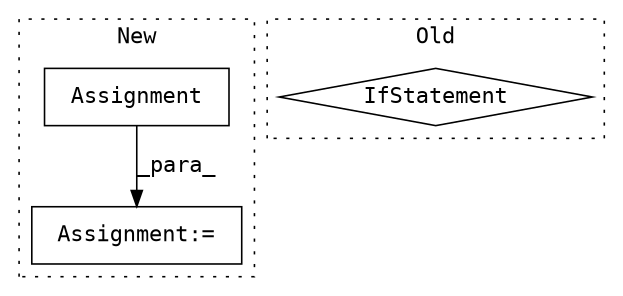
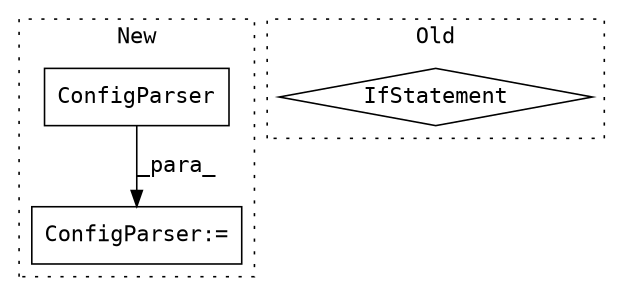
  digraph {
    fontname="DejaVu Sans Mono"
    node [shape=box fontname="DejaVu Sans Mono"]
-   n1 [a=32 l="13,1" label=Assignment s="2863,2880"]
-   n2 [a=7 l=1 label="Assignment:=" s=2862]
+   n1 [a=32 l="13,1" label=ConfigParser s="2863,2880"]
+   n2 [a=7 l=1 label="ConfigParser:=" s=2862]
    n3 [a=25 l="4,2" label=IfStatement s="2996,3011" shape=diamond]
    subgraph cluster_1 {
      label=New
      style=dotted
      n1
      n2
    }
    subgraph cluster_2 {
      label=Old
      style=dotted
      n3
    }
    n1 -> n2 [label=_para_ fontname="DejaVu Sans Mono"]
  }
